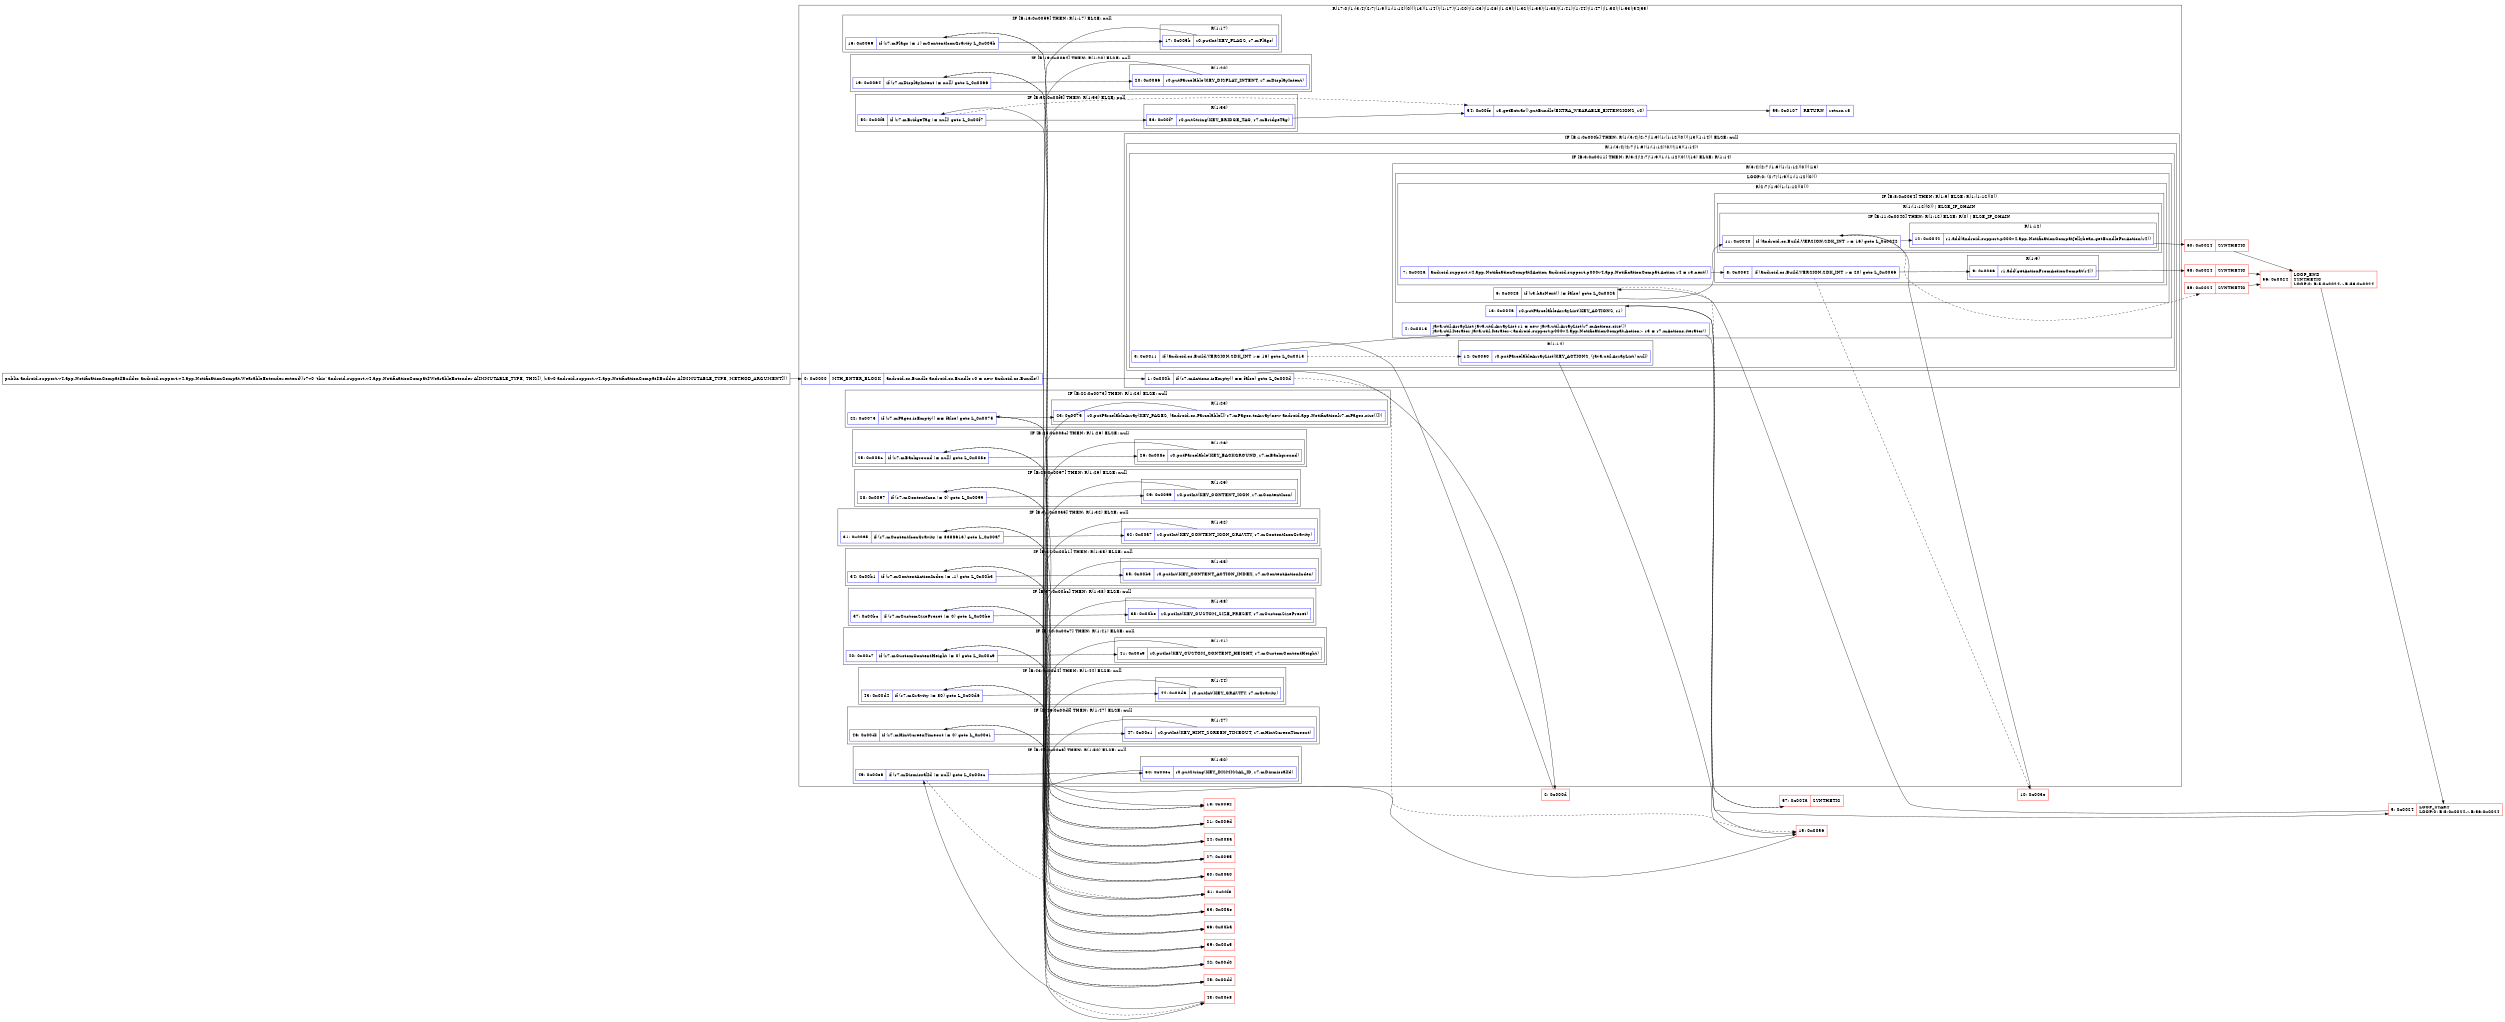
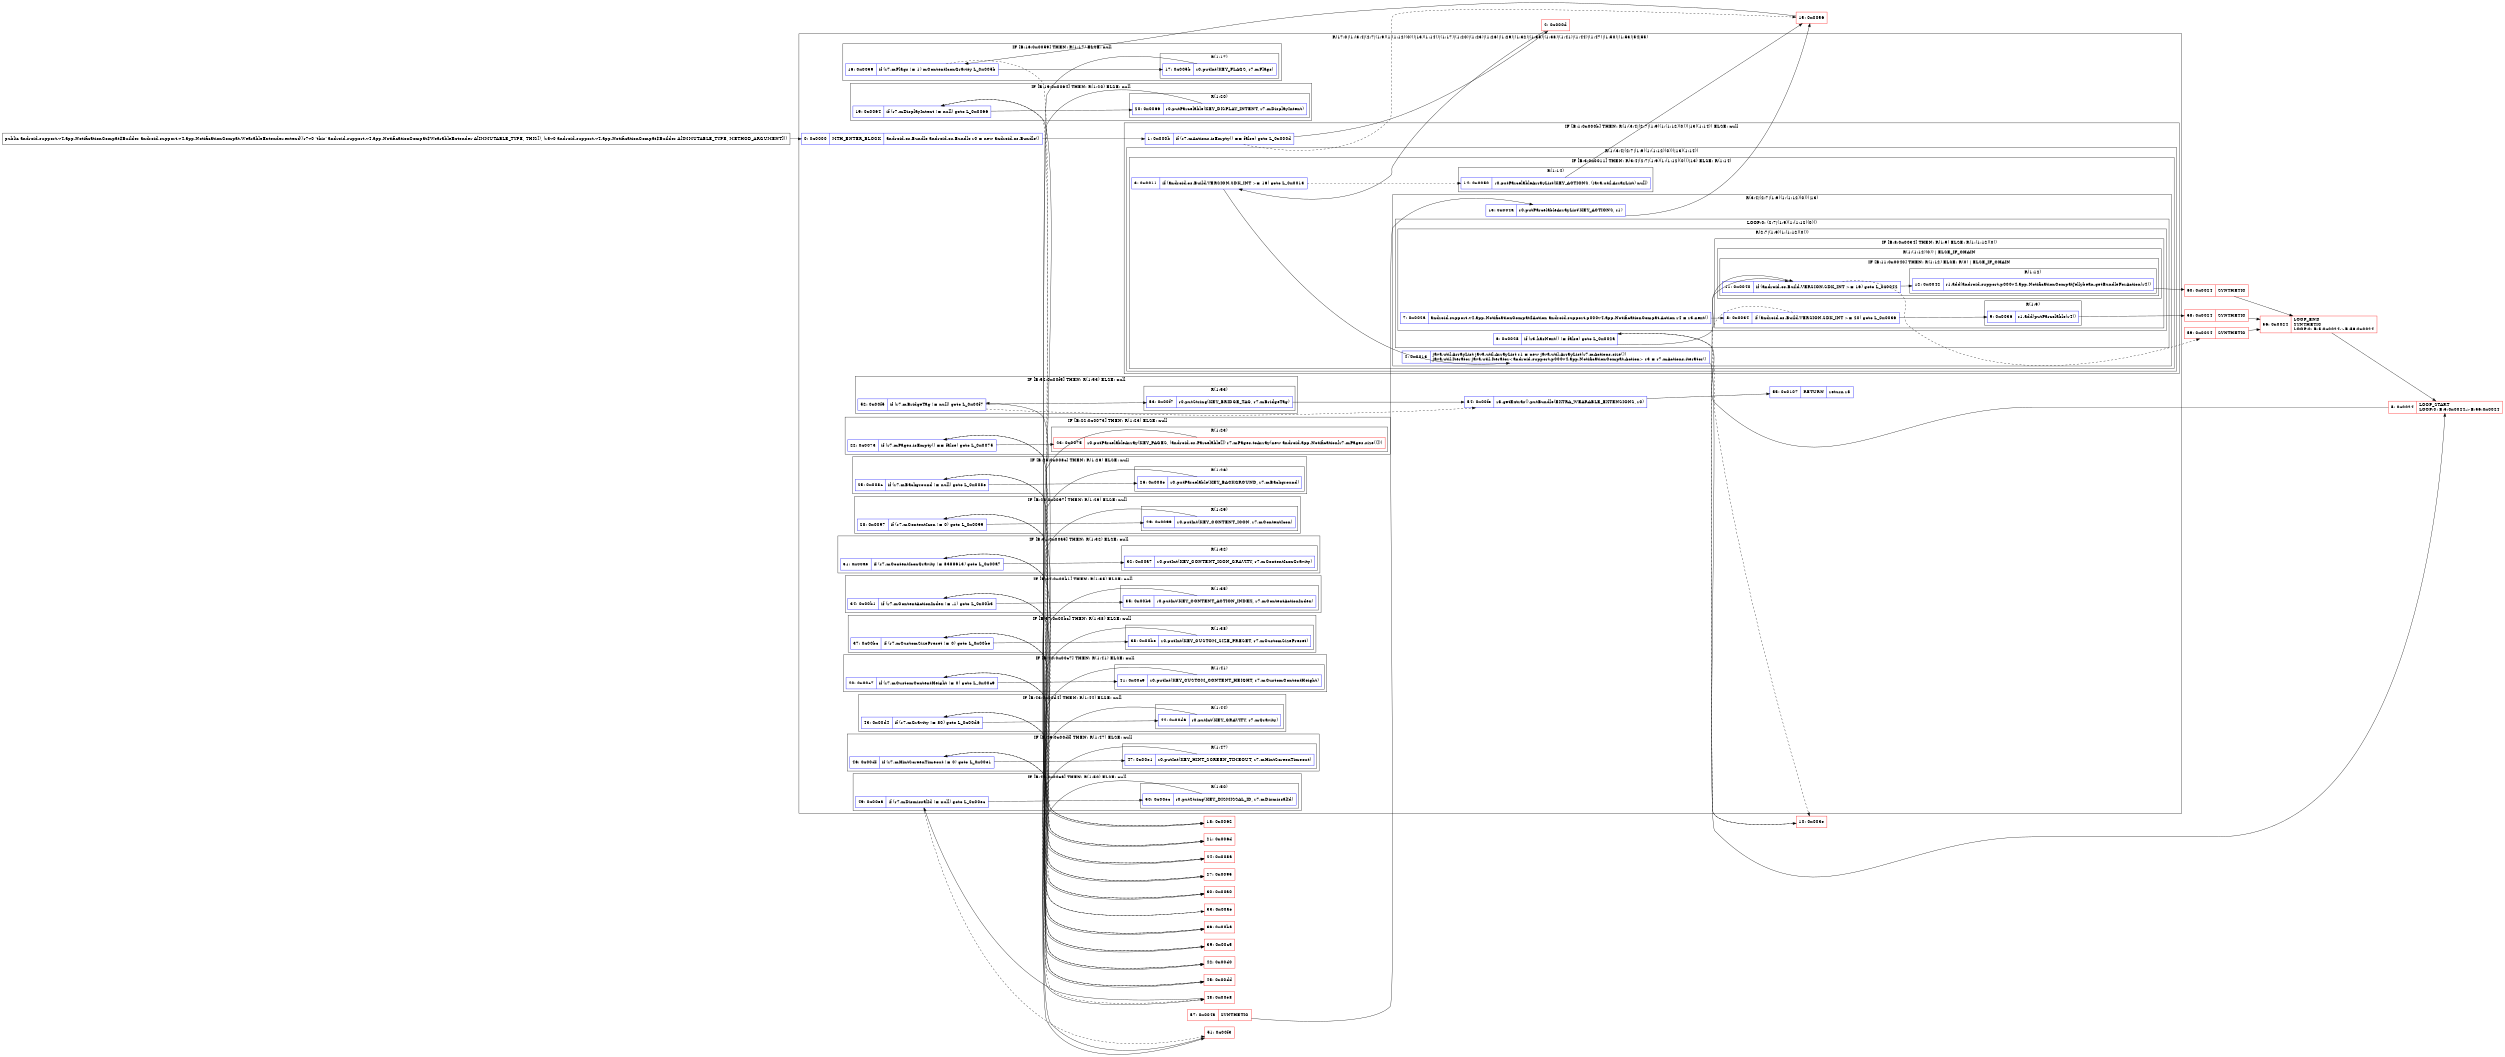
  digraph {
    rankdir=LR
    node [color=blue shape=record]
-   n1 [label="{9\:\ 0x0036|r1.add(getActionFromActionCompat(r4))\l}"]
+   n1 [label="{9\:\ 0x0036|r1.add(putParcelable(r4))\l}"]
    n2 [label="{12\:\ 0x0042|r1.add(android.support.p000v4.app.NotificationCompatJellybean.getBundleForAction(r4))\l}"]
    n3 [label="{11\:\ 0x0040|if (android.os.Build.VERSION.SDK_INT \>= 16) goto L_0x0042\l}"]
    n4 [label="{8\:\ 0x0034|if (android.os.Build.VERSION.SDK_INT \>= 20) goto L_0x0036\l}"]
    n5 [label="{7\:\ 0x002a|android.support.v4.app.NotificationCompat$Action android.support.p000v4.app.NotificationCompat.Action r4 = r3.next()\l}"]
    n6 [label="{6\:\ 0x0028|if (r3.hasNext() != false) goto L_0x002a\l}"]
    n7 [label="{4\:\ 0x0013|java.util.ArrayList java.util.ArrayList r1 = new java.util.ArrayList(r7.mActions.size())\ljava.util.Iterator java.util.Iterator\<android.support.p000v4.app.NotificationCompat.Action\> r3 = r7.mActions.iterator()\l}"]
    n8 [label="{13\:\ 0x004a|r0.putParcelableArrayList(KEY_ACTIONS, r1)\l}"]
    n9 [label="{14\:\ 0x0050|r0.putParcelableArrayList(KEY_ACTIONS, (java.util.ArrayList) null)\l}"]
    n10 [label="{3\:\ 0x0011|if (android.os.Build.VERSION.SDK_INT \>= 16) goto L_0x0013\l}"]
    n11 [label="{1\:\ 0x000b|if (r7.mActions.isEmpty() == false) goto L_0x000d\l}"]
    n12 [label="{17\:\ 0x005b|r0.putInt(KEY_FLAGS, r7.mFlags)\l}"]
    n13 [label="{16\:\ 0x0059|if (r7.mFlags != 1) mContentIconGravity L_0x005b\l}"]
    n14 [label="{20\:\ 0x0066|r0.putParcelable(KEY_DISPLAY_INTENT, r7.mDisplayIntent)\l}"]
    n15 [label="{19\:\ 0x0064|if (r7.mDisplayIntent != null) goto L_0x0066\l}"]
-   n16 [label="{23\:\ 0x0075|r0.putParcelableArray(KEY_PAGES, (android.os.Parcelable[]) r7.mPages.toArray(new android.app.Notification[r7.mPages.size()]))\l}"]
+   n16 [color=red label="{23\:\ 0x0075|r0.putParcelableArray(KEY_PAGES, (android.os.Parcelable[]) r7.mPages.toArray(new android.app.Notification[r7.mPages.size()]))\l}"]
    n17 [label="{22\:\ 0x0073|if (r7.mPages.isEmpty() == false) goto L_0x0075\l}"]
    n18 [label="{26\:\ 0x008e|r0.putParcelable(KEY_BACKGROUND, r7.mBackground)\l}"]
    n19 [label="{25\:\ 0x008c|if (r7.mBackground != null) goto L_0x008e\l}"]
    n20 [label="{29\:\ 0x0099|r0.putInt(KEY_CONTENT_ICON, r7.mContentIcon)\l}"]
    n21 [label="{28\:\ 0x0097|if (r7.mContentIcon != 0) goto L_0x0099\l}"]
    n22 [label="{32\:\ 0x00a7|r0.putInt(KEY_CONTENT_ICON_GRAVITY, r7.mContentIconGravity)\l}"]
    n23 [label="{31\:\ 0x00a5|if (r7.mContentIconGravity != 8388613) goto L_0x00a7\l}"]
    n24 [label="{35\:\ 0x00b3|r0.putInt(KEY_CONTENT_ACTION_INDEX, r7.mContentActionIndex)\l}"]
    n25 [label="{34\:\ 0x00b1|if (r7.mContentActionIndex != \-1) goto L_0x00b3\l}"]
    n26 [label="{38\:\ 0x00be|r0.putInt(KEY_CUSTOM_SIZE_PRESET, r7.mCustomSizePreset)\l}"]
    n27 [label="{37\:\ 0x00bc|if (r7.mCustomSizePreset != 0) goto L_0x00be\l}"]
    n28 [label="{41\:\ 0x00c9|r0.putInt(KEY_CUSTOM_CONTENT_HEIGHT, r7.mCustomContentHeight)\l}"]
    n29 [label="{40\:\ 0x00c7|if (r7.mCustomContentHeight != 0) goto L_0x00c9\l}"]
    n30 [label="{44\:\ 0x00d6|r0.putInt(KEY_GRAVITY, r7.mGravity)\l}"]
    n31 [label="{43\:\ 0x00d4|if (r7.mGravity != 80) goto L_0x00d6\l}"]
    n32 [label="{47\:\ 0x00e1|r0.putInt(KEY_HINT_SCREEN_TIMEOUT, r7.mHintScreenTimeout)\l}"]
    n33 [label="{46\:\ 0x00df|if (r7.mHintScreenTimeout != 0) goto L_0x00e1\l}"]
    n34 [label="{50\:\ 0x00ec|r0.putString(KEY_DISMISSAL_ID, r7.mDismissalId)\l}"]
    n35 [label="{49\:\ 0x00ea|if (r7.mDismissalId != null) goto L_0x00ec\l}"]
    n36 [label="{53\:\ 0x00f7|r0.putString(KEY_BRIDGE_TAG, r7.mBridgeTag)\l}"]
    n37 [label="{52\:\ 0x00f5|if (r7.mBridgeTag != null) goto L_0x00f7\l}"]
    n38 [label="{0\:\ 0x0000|MTH_ENTER_BLOCK\l|android.os.Bundle android.os.Bundle r0 = new android.os.Bundle()\l}"]
    n39 [label="{54\:\ 0x00fe|r8.getExtras().putBundle(EXTRA_WEARABLE_EXTENSIONS, r0)\l}"]
    n40 [label="{55\:\ 0x0107|RETURN\l|return r8\l}"]
    n41 [color=red label="{58\:\ 0x0024|SYNTHETIC\l}"]
    n42 [color=red label="{60\:\ 0x0024|SYNTHETIC\l}"]
    n43 [color=red label="{59\:\ 0x0024|SYNTHETIC\l}"]
    n44 [color=red label="{10\:\ 0x003e}"]
    n45 [color=red label="{57\:\ 0x004a|SYNTHETIC\l}"]
    n46 [color=red label="{5\:\ 0x0024|LOOP_START\lLOOP:0: B:5:0x0024\-\>B:56:0x0024\l}"]
    n47 [color=red label="{15\:\ 0x0056}"]
    n48 [color=red label="{2\:\ 0x000d}"]
    n49 [color=red label="{18\:\ 0x0062}"]
    n50 [color=red label="{21\:\ 0x006d}"]
    n51 [color=red label="{24\:\ 0x008a}"]
    n52 [color=red label="{27\:\ 0x0095}"]
    n53 [color=red label="{30\:\ 0x00a0}"]
    n54 [color=red label="{33\:\ 0x00ae}"]
    n55 [color=red label="{36\:\ 0x00ba}"]
    n56 [color=red label="{39\:\ 0x00c5}"]
    n57 [color=red label="{42\:\ 0x00d0}"]
    n58 [color=red label="{45\:\ 0x00dd}"]
    n59 [color=red label="{48\:\ 0x00e8}"]
    n60 [color=red label="{51\:\ 0x00f3}"]
    n61 [color=red label="{56\:\ 0x0024|LOOP_END\lSYNTHETIC\lLOOP:0: B:5:0x0024\-\>B:56:0x0024\l}"]
    n62 [label="{public android.support.v4.app.NotificationCompat$Builder android.support.v4.app.NotificationCompat.WearableExtender.extend((r7v0 'this' android.support.v4.app.NotificationCompat$WearableExtender A[IMMUTABLE_TYPE, THIS]), (r8v0 android.support.v4.app.NotificationCompat$Builder A[IMMUTABLE_TYPE, METHOD_ARGUMENT])) }" color=""]
    subgraph cluster_1 {
      label="R(17:0|(1:(3:4|(2:7|(1:9)(1:(1:12)(0)))|13)(1:14))|(1:17)|(1:20)|(1:23)|(1:26)|(1:29)|(1:32)|(1:35)|(1:38)|(1:41)|(1:44)|(1:47)|(1:50)|(1:53)|54|55)"
      n38
      n39
      n40
      subgraph cluster_2 {
        label="IF [B:1:0x000b] THEN: R(1:(3:4|(2:7|(1:9)(1:(1:12)(0)))|13)(1:14)) ELSE: null"
        n11
        subgraph cluster_3 {
          label="R(1:(3:4|(2:7|(1:9)(1:(1:12)(0)))|13)(1:14))"
          subgraph cluster_4 {
            label="IF [B:3:0x0011] THEN: R(3:4|(2:7|(1:9)(1:(1:12)(0)))|13) ELSE: R(1:14)"
            n10
            subgraph cluster_5 {
              label="R(3:4|(2:7|(1:9)(1:(1:12)(0)))|13)"
              n7
              n8
              subgraph cluster_6 {
                label="LOOP:0: (2:7|(1:9)(1:(1:12)(0)))"
                n6
                subgraph cluster_7 {
                  label="R(2:7|(1:9)(1:(1:12)(0)))"
                  n5
                  subgraph cluster_8 {
                    label="IF [B:8:0x0034] THEN: R(1:9) ELSE: R(1:(1:12)(0))"
                    n4
                    subgraph cluster_9 {
                      label="R(1:9)"
                      n1
                    }
                    subgraph cluster_10 {
                      label="R(1:(1:12)(0)) | ELSE_IF_CHAIN\l"
                      subgraph cluster_11 {
                        label="IF [B:11:0x0040] THEN: R(1:12) ELSE: R(0) | ELSE_IF_CHAIN\l"
                        n3
                        subgraph cluster_12 {
                          label="R(1:12)"
                          n2
                        }
                        subgraph cluster_13 {
                          label="R(0)"
                        }
                      }
                    }
                  }
                }
              }
            }
            subgraph cluster_14 {
              label="R(1:14)"
              n9
            }
          }
        }
      }
      subgraph cluster_15 {
        label="IF [B:16:0x0059] THEN: R(1:17) ELSE: null"
        n13
        subgraph cluster_16 {
          label="R(1:17)"
          n12
        }
      }
      subgraph cluster_17 {
        label="IF [B:19:0x0064] THEN: R(1:20) ELSE: null"
        n15
        subgraph cluster_18 {
          label="R(1:20)"
          n14
        }
      }
      subgraph cluster_19 {
        label="IF [B:22:0x0073] THEN: R(1:23) ELSE: null"
        n17
        subgraph cluster_20 {
          label="R(1:23)"
          n16
        }
      }
      subgraph cluster_21 {
        label="IF [B:25:0x008c] THEN: R(1:26) ELSE: null"
        n19
        subgraph cluster_22 {
          label="R(1:26)"
          n18
        }
      }
      subgraph cluster_23 {
        label="IF [B:28:0x0097] THEN: R(1:29) ELSE: null"
        n21
        subgraph cluster_24 {
          label="R(1:29)"
          n20
        }
      }
      subgraph cluster_25 {
        label="IF [B:31:0x00a5] THEN: R(1:32) ELSE: null"
        n23
        subgraph cluster_26 {
          label="R(1:32)"
          n22
        }
      }
      subgraph cluster_27 {
        label="IF [B:34:0x00b1] THEN: R(1:35) ELSE: null"
        n25
        subgraph cluster_28 {
          label="R(1:35)"
          n24
        }
      }
      subgraph cluster_29 {
        label="IF [B:37:0x00bc] THEN: R(1:38) ELSE: null"
        n27
        subgraph cluster_30 {
          label="R(1:38)"
          n26
        }
      }
      subgraph cluster_31 {
        label="IF [B:40:0x00c7] THEN: R(1:41) ELSE: null"
        n29
        subgraph cluster_32 {
          label="R(1:41)"
          n28
        }
      }
      subgraph cluster_33 {
        label="IF [B:43:0x00d4] THEN: R(1:44) ELSE: null"
        n31
        subgraph cluster_34 {
          label="R(1:44)"
          n30
        }
      }
      subgraph cluster_35 {
        label="IF [B:46:0x00df] THEN: R(1:47) ELSE: null"
        n33
        subgraph cluster_36 {
          label="R(1:47)"
          n32
        }
      }
      subgraph cluster_37 {
        label="IF [B:49:0x00ea] THEN: R(1:50) ELSE: null"
        n35
        subgraph cluster_38 {
          label="R(1:50)"
          n34
        }
      }
      subgraph cluster_39 {
        label="IF [B:52:0x00f5] THEN: R(1:53) ELSE: null"
        n37
        subgraph cluster_40 {
          label="R(1:53)"
          n36
        }
      }
    }
    n1 -> n41
    n2 -> n42
    n3 -> n2
    n3 -> n43 [style=dashed]
    n4 -> n1
    n4 -> n44 [style=dashed]
    n5 -> n4
    n6 -> n3
-   n6 -> n45 [style=dashed]
+   n6 -> n44 [style=dashed]
    n7 -> n46
    n8 -> n47
    n9 -> n47
    n10 -> n7
    n10 -> n9 [style=dashed]
    n11 -> n47 [style=dashed]
    n11 -> n48
    n12 -> n49
    n13 -> n12
    n13 -> n49 [style=dashed]
    n14 -> n50
    n15 -> n14
    n15 -> n50 [style=dashed]
    n16 -> n51
    n17 -> n16
    n17 -> n51 [style=dashed]
    n18 -> n52
    n19 -> n18
    n19 -> n52 [style=dashed]
    n20 -> n53
    n21 -> n20
    n21 -> n53 [style=dashed]
-   n22 -> n54
    n23 -> n22
    n23 -> n54 [style=dashed]
    n24 -> n55
    n25 -> n24
    n25 -> n55 [style=dashed]
    n26 -> n56
    n27 -> n26
    n27 -> n56 [style=dashed]
    n28 -> n57
    n29 -> n28
    n29 -> n57 [style=dashed]
    n30 -> n58
    n31 -> n30
    n31 -> n58 [style=dashed]
    n32 -> n59
    n33 -> n32
    n33 -> n59 [style=dashed]
    n34 -> n60
    n35 -> n34
    n35 -> n60 [style=dashed]
    n36 -> n39
    n37 -> n36
    n37 -> n39 [style=dashed]
    n38 -> n11
    n39 -> n40
    n41 -> n61
    n42 -> n61
    n43 -> n61
    n44 -> n3
    n45 -> n8
    n46 -> n6
    n47 -> n13
    n48 -> n10
    n49 -> n15
    n50 -> n17
    n51 -> n19
    n52 -> n21
    n53 -> n23
    n54 -> n25
    n55 -> n27
    n56 -> n29
    n57 -> n31
    n58 -> n33
    n59 -> n35
    n60 -> n37
    n61 -> n46
    n62 -> n38
  }
